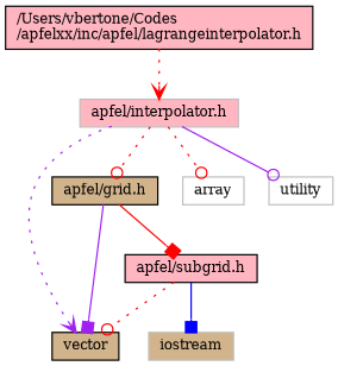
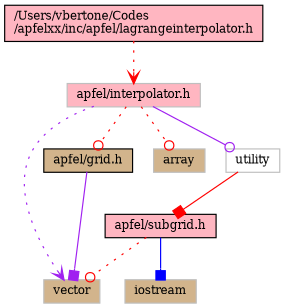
  digraph {
    fontname="DejaVu Serif"
    node [color=grey75 fillcolor=lightpink fontname="DejaVu Serif" fontsize=10 shape=record style=filled]
    edge [arrowhead=odot color=red fontname="DejaVu Serif" fontsize=10 labelfontname=Helvetica labelfontsize=10 style=dotted]
    n1 [color=black fontcolor=black height=0.2 label="/Users/vbertone/Codes\l/apfelxx/inc/apfel/lagrangeinterpolator.h" width=0.4]
    n2 [height=0.2 label="apfel/interpolator.h" width=0.4]
    n3 [color=black fillcolor=tan height=0.2 label="apfel/grid.h" width=0.4]
-   n4 [color=black fillcolor=tan height=0.2 label=vector width=0.4]
-   n5 [fillcolor=white height=0.2 label=array width=0.4]
+   n4 [fillcolor=tan height=0.2 label=vector width=0.4]
+   n5 [fillcolor=tan height=0.2 label=array width=0.4]
    n6 [fillcolor=white height=0.2 label=utility width=0.4]
    n7 [color=black height=0.2 label="apfel/subgrid.h" width=0.4]
    n8 [fillcolor=tan height=0.2 label=iostream width=0.4]
    n1 -> n2 [arrowhead=vee]
    n2 -> n3
    n2 -> n4 [arrowhead=vee color=purple]
    n2 -> n5
    n2 -> n6 [color=purple style=solid]
    n3 -> n4 [arrowhead=box color=purple style=solid]
-   n3 -> n7 [arrowhead=box style=solid]
+   n6 -> n7 [arrowhead=box style=solid]
    n7 -> n4
    n7 -> n8 [arrowhead=box color=blue style=solid]
  }
